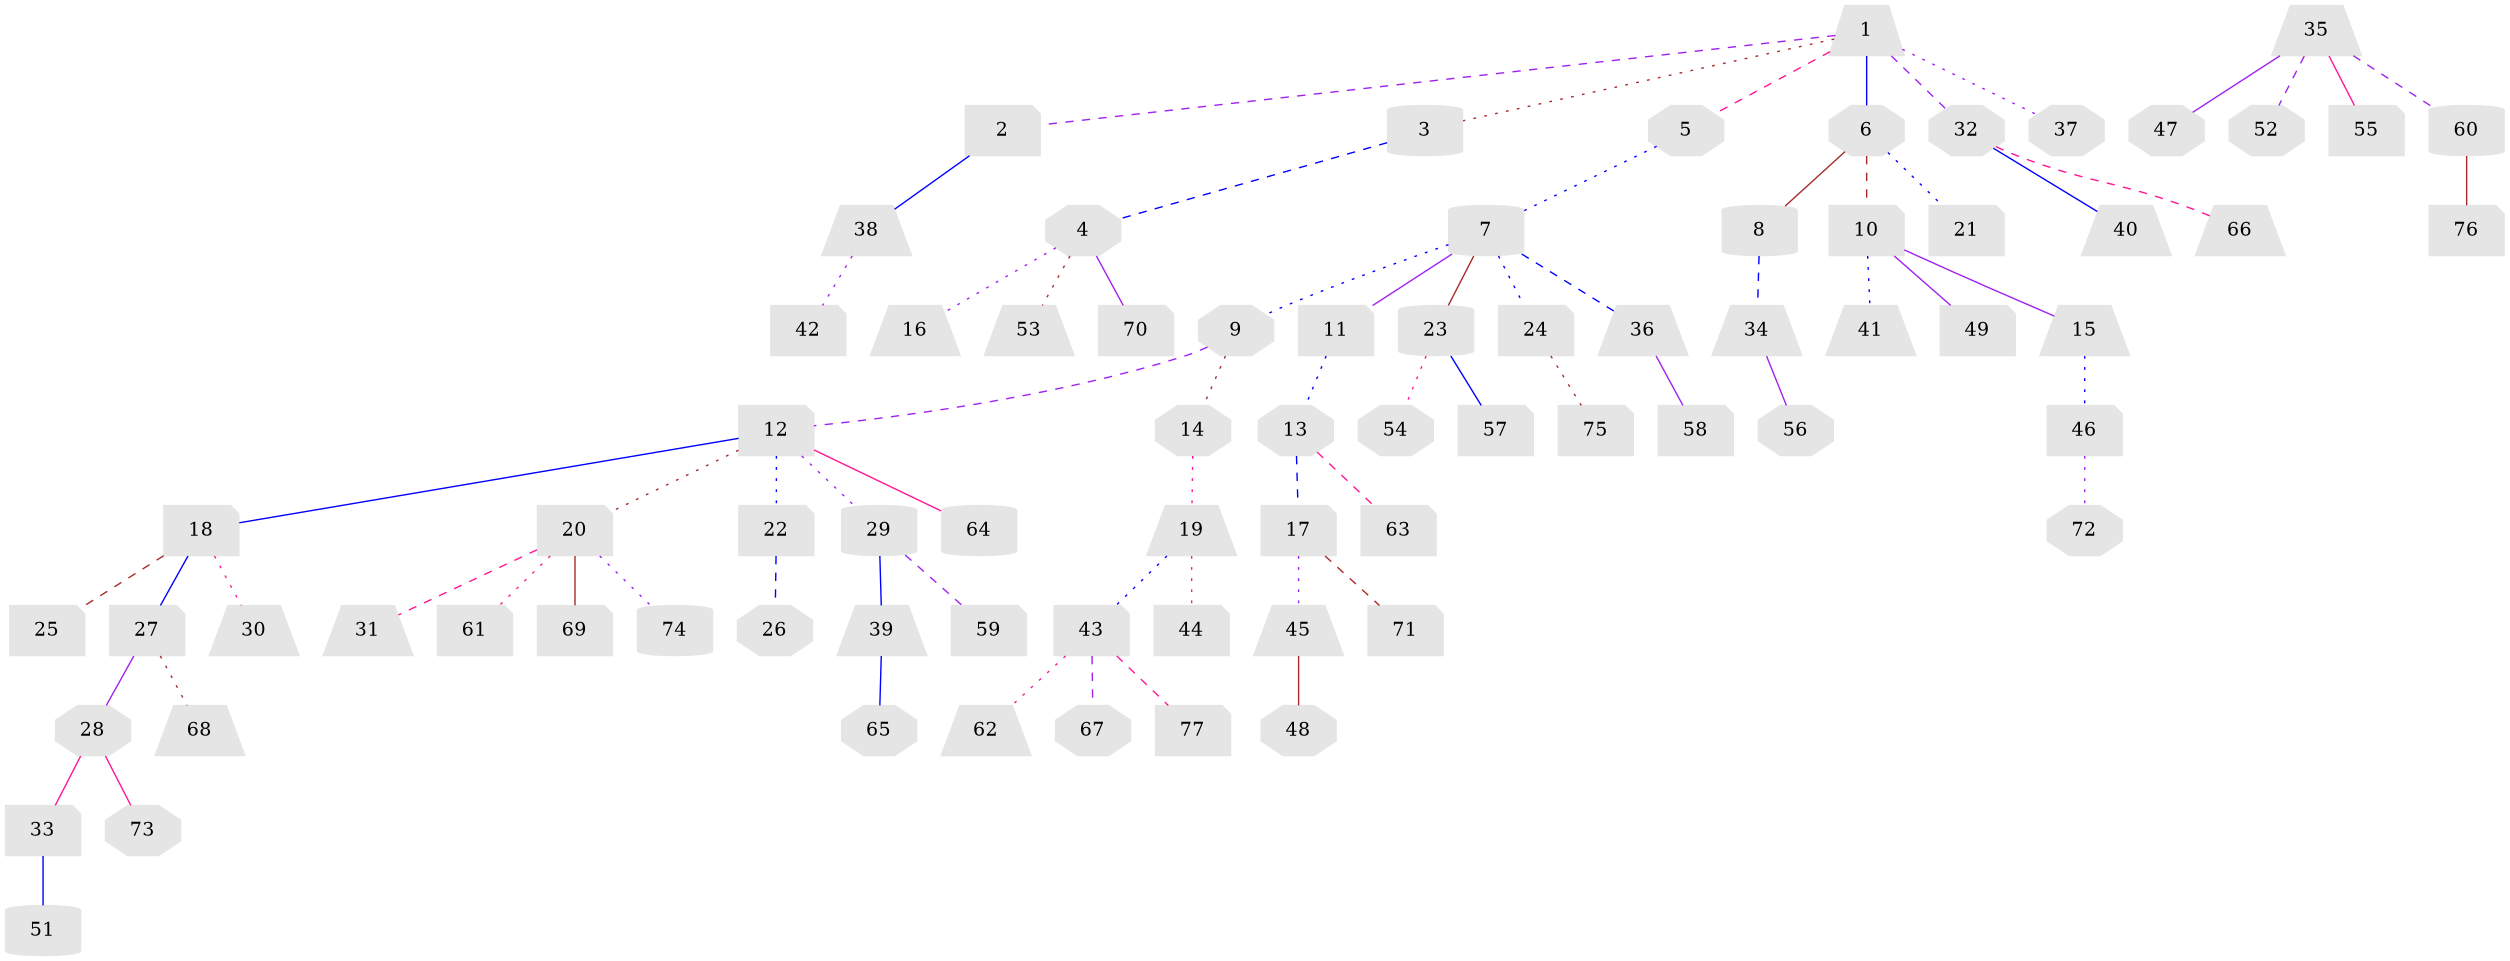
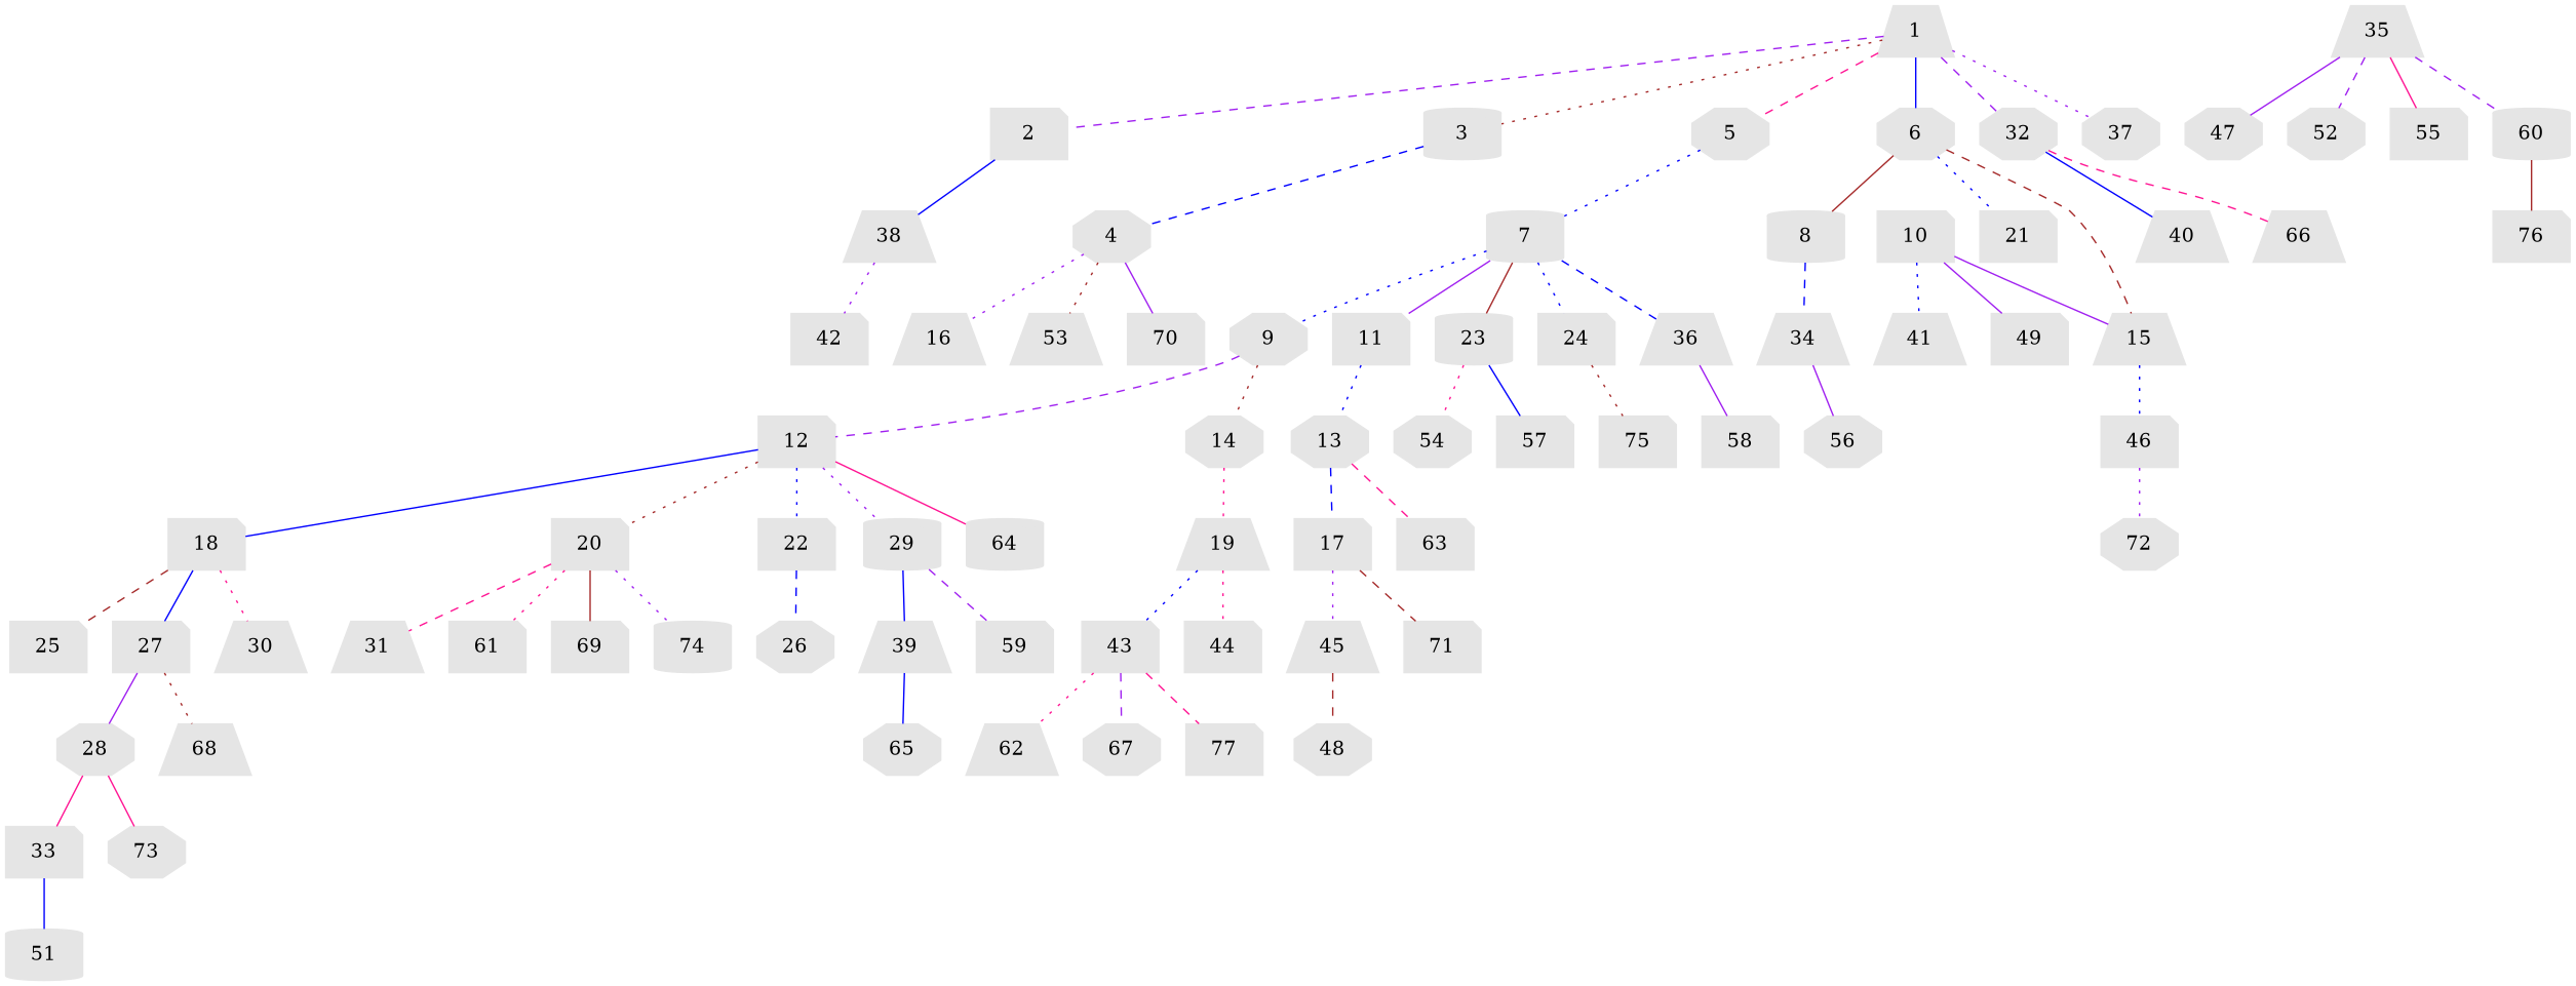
  graph {
    node [color=gray90 shape=note style=filled]
    edge [color=blue style=dotted weight=1.0]
    1 [shape=trapezium]
    2
    3 [shape=cylinder]
    5 [shape=octagon]
    6 [shape=octagon]
    32 [shape=octagon]
    37 [shape=octagon]
    38 [shape=trapezium]
    4 [shape=octagon]
    7 [shape=cylinder]
    8 [shape=cylinder]
    10
    21
    40 [shape=trapezium]
    66 [shape=trapezium]
    35 [shape=trapezium]
    47 [shape=octagon]
    52 [shape=octagon]
    55
    60 [shape=cylinder]
    42
    16 [shape=trapezium]
    53 [shape=trapezium]
    70
    9 [shape=octagon]
    11
    23 [shape=cylinder]
    24
    36 [shape=trapezium]
    34 [shape=trapezium]
    15 [shape=trapezium]
    41 [shape=trapezium]
    49
    12
    14 [shape=octagon]
    13 [shape=octagon]
    54 [shape=octagon]
    57
    75
    58
    56 [shape=octagon]
    18
    20
    22
    29 [shape=cylinder]
    64 [shape=cylinder]
    19 [shape=trapezium]
    46
    17
    63
    25
    27
    30 [shape=trapezium]
    31 [shape=trapezium]
    61
    69
    74 [shape=cylinder]
    26 [shape=octagon]
    39 [shape=trapezium]
    59
    45 [shape=trapezium]
    71
    43
    44
    72 [shape=octagon]
    48 [shape=octagon]
    28 [shape=octagon]
    68 [shape=trapezium]
    62 [shape=trapezium]
    67 [shape=octagon]
    77
    33
    73 [shape=octagon]
    51 [shape=cylinder]
    65 [shape=octagon]
    76
    1 -- 2 [color=purple style=dashed]
    1 -- 3 [color=brown]
    1 -- 5 [color=deeppink style=dashed]
    1 -- 6 [style=solid]
    1 -- 32 [color=purple style=dashed]
    1 -- 37 [color=purple weight=2.0]
    2 -- 38 [style=solid]
    3 -- 4 [style=dashed]
    5 -- 7
    6 -- 8 [color=brown style=solid]
-   6 -- 10 [color=brown style=dashed]
+   6 -- 15 [color=brown style=dashed]
    6 -- 21
    32 -- 40 [style=solid]
    32 -- 66 [color=deeppink style=dashed]
    38 -- 42 [color=purple]
    4 -- 16 [color=purple]
    4 -- 53 [color=brown]
    4 -- 70 [color=purple style=solid]
    7 -- 9
    7 -- 11 [color=purple style=solid]
    7 -- 23 [color=brown style=solid]
    7 -- 24
    7 -- 36 [style=dashed]
    8 -- 34 [style=dashed]
    10 -- 15 [color=purple style=solid]
    10 -- 41
    10 -- 49 [color=purple style=solid]
    35 -- 47 [color=purple style=solid]
    35 -- 52 [color=purple style=dashed]
    35 -- 55 [color=deeppink style=solid]
    35 -- 60 [color=purple style=dashed]
    60 -- 76 [color=brown style=solid]
    9 -- 12 [color=purple style=dashed]
    9 -- 14 [color=brown]
    11 -- 13
    23 -- 54 [color=deeppink]
    23 -- 57 [style=solid]
    24 -- 75 [color=brown]
    36 -- 58 [color=purple style=solid]
    34 -- 56 [color=purple style=solid]
    15 -- 46
    12 -- 18 [style=solid]
    12 -- 20 [color=brown]
    12 -- 22 [weight=3.0]
    12 -- 29 [color=purple]
    12 -- 64 [color=deeppink style=solid]
    14 -- 19 [color=deeppink]
    13 -- 17 [style=dashed]
    13 -- 63 [color=deeppink style=dashed]
    18 -- 25 [color=brown style=dashed]
    18 -- 27 [style=solid]
    18 -- 30 [color=deeppink]
    20 -- 31 [color=deeppink style=dashed]
    20 -- 61 [color=deeppink]
    20 -- 69 [color=brown style=solid]
    20 -- 74 [color=purple]
    22 -- 26 [style=dashed]
    29 -- 39 [style=solid]
    29 -- 59 [color=purple style=dashed]
    19 -- 43
    19 -- 44 [color=deeppink]
    46 -- 72 [color=purple]
    17 -- 45 [color=purple]
    17 -- 71 [color=brown style=dashed]
    27 -- 28 [color=purple style=solid]
    27 -- 68 [color=brown]
    39 -- 65 [style=solid]
-   45 -- 48 [color=brown style=solid]
+   45 -- 48 [color=brown style=dashed]
    43 -- 62 [color=deeppink]
    43 -- 67 [color=purple style=dashed]
    43 -- 77 [color=deeppink style=dashed]
    28 -- 33 [color=deeppink style=solid]
    28 -- 73 [color=deeppink style=solid]
    33 -- 51 [style=solid]
  }
